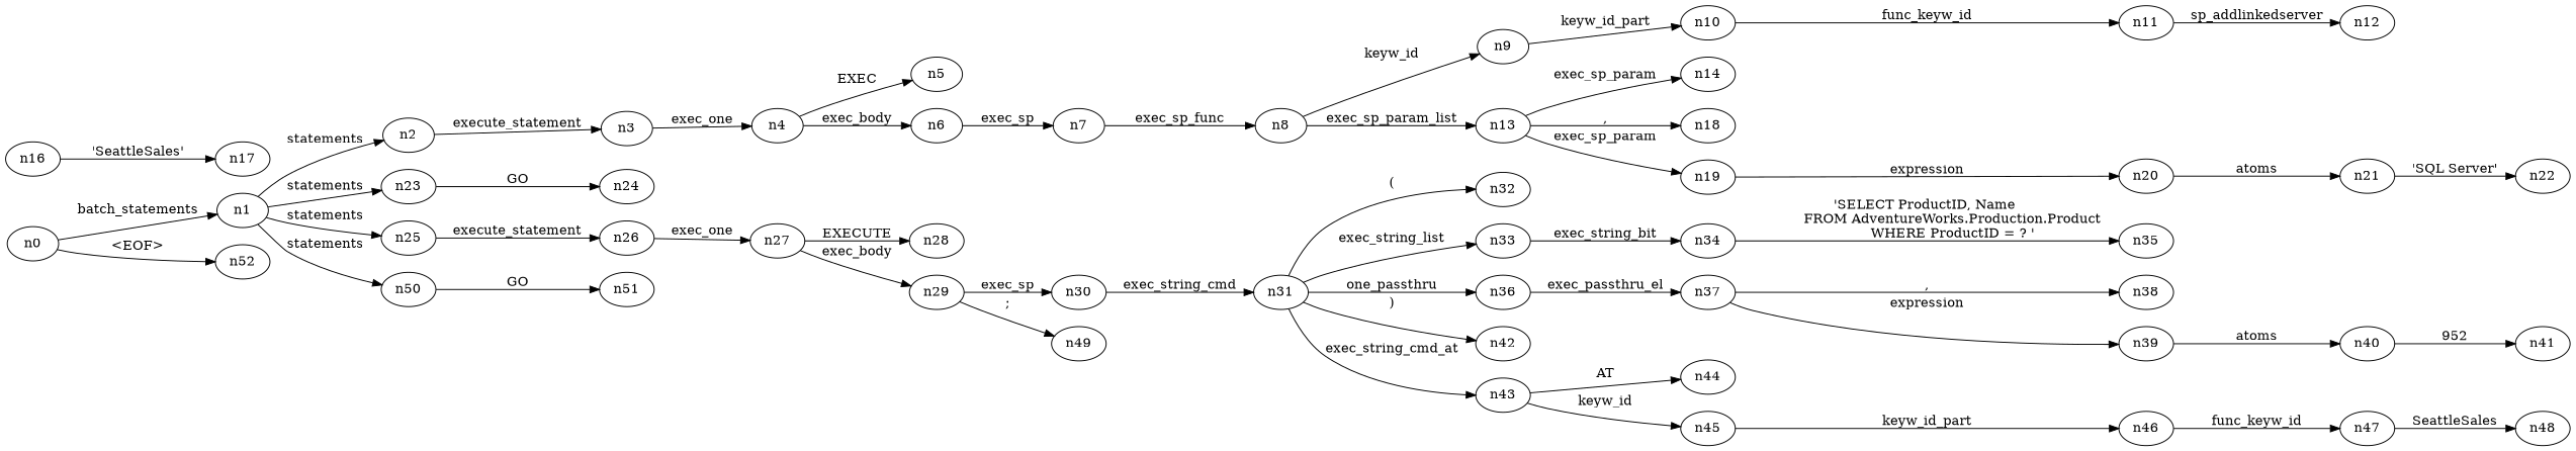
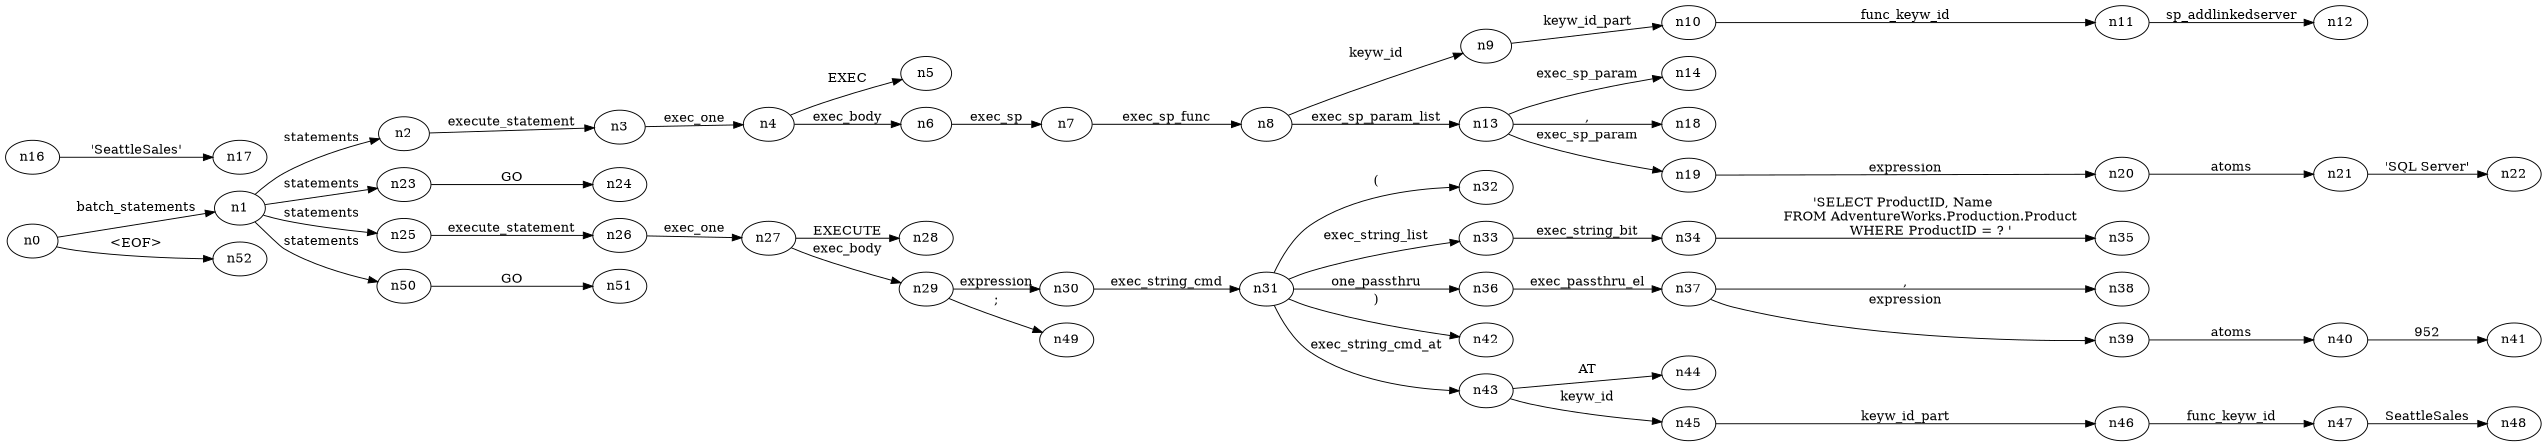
  digraph {
    rankdir=LR
    n0
    n1
    n52
    n2
    n23
    n25
    n50
    n3
    n24
    n26
    n51
    n4
    n5
    n6
    n7
    n8
    n9
    n13
    n10
    n14
    n18
    n19
    n11
    n12
    n20
    n16
    n17
    n21
    n22
    n27
    n28
    n29
    n30
    n49
    n31
    n32
    n33
    n36
    n42
    n43
    n34
    n37
    n44
    n45
    n35
    n38
    n39
    n40
    n41
    n46
    n47
    n48
    n0 -> n1 [label=batch_statements]
    n0 -> n52 [label="<EOF>"]
    n1 -> n2 [label=statements]
    n1 -> n23 [label=statements]
    n1 -> n25 [label=statements]
    n1 -> n50 [label=statements]
    n2 -> n3 [label=execute_statement]
    n23 -> n24 [label=GO]
    n25 -> n26 [label=execute_statement]
    n50 -> n51 [label=GO]
    n3 -> n4 [label=exec_one]
    n26 -> n27 [label=exec_one]
    n4 -> n5 [label=EXEC]
    n4 -> n6 [label=exec_body]
    n6 -> n7 [label=exec_sp]
    n7 -> n8 [label=exec_sp_func]
    n8 -> n9 [label=keyw_id]
    n8 -> n13 [label=exec_sp_param_list]
    n9 -> n10 [label=keyw_id_part]
    n13 -> n14 [label=exec_sp_param]
    n13 -> n18 [label=","]
    n13 -> n19 [label=exec_sp_param]
    n10 -> n11 [label=func_keyw_id]
    n19 -> n20 [label=expression]
    n11 -> n12 [label=sp_addlinkedserver]
    n20 -> n21 [label=atoms]
    n16 -> n17 [label="'SeattleSales'"]
    n21 -> n22 [label="'SQL Server'"]
    n27 -> n28 [label=EXECUTE]
    n27 -> n29 [label=exec_body]
-   n29 -> n30 [label=exec_sp]
+   n29 -> n30 [label=expression]
    n29 -> n49 [label=";"]
    n30 -> n31 [label=exec_string_cmd]
    n31 -> n32 [label="("]
    n31 -> n33 [label=exec_string_list]
    n31 -> n36 [label=one_passthru]
    n31 -> n42 [label=")"]
    n31 -> n43 [label=exec_string_cmd_at]
    n33 -> n34 [label=exec_string_bit]
    n36 -> n37 [label=exec_passthru_el]
    n43 -> n44 [label=AT]
    n43 -> n45 [label=keyw_id]
    n34 -> n35 [label="'SELECT ProductID, Name \n	    FROM AdventureWorks.Production.Product\n	    WHERE ProductID = ? '"]
    n37 -> n38 [label=","]
    n37 -> n39 [label=expression]
    n45 -> n46 [label=keyw_id_part]
    n39 -> n40 [label=atoms]
    n40 -> n41 [label=952]
    n46 -> n47 [label=func_keyw_id]
    n47 -> n48 [label=SeattleSales]
  }
